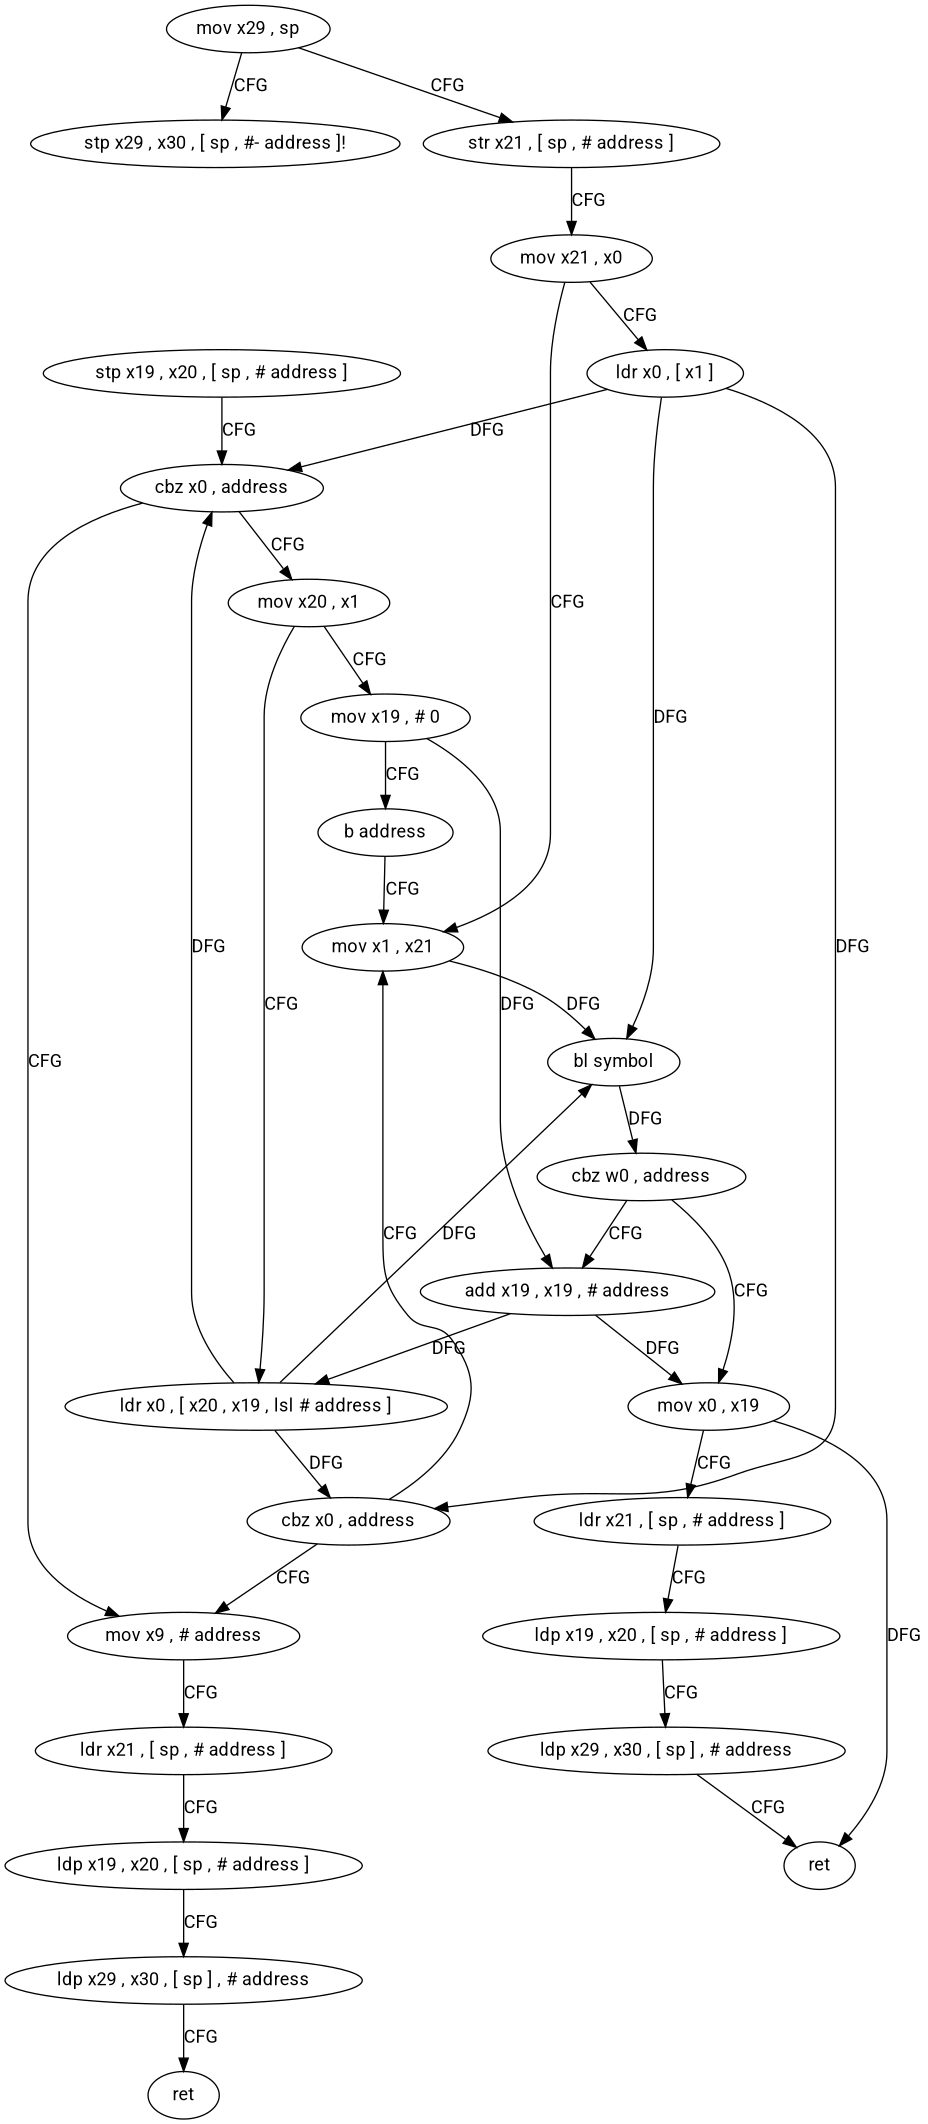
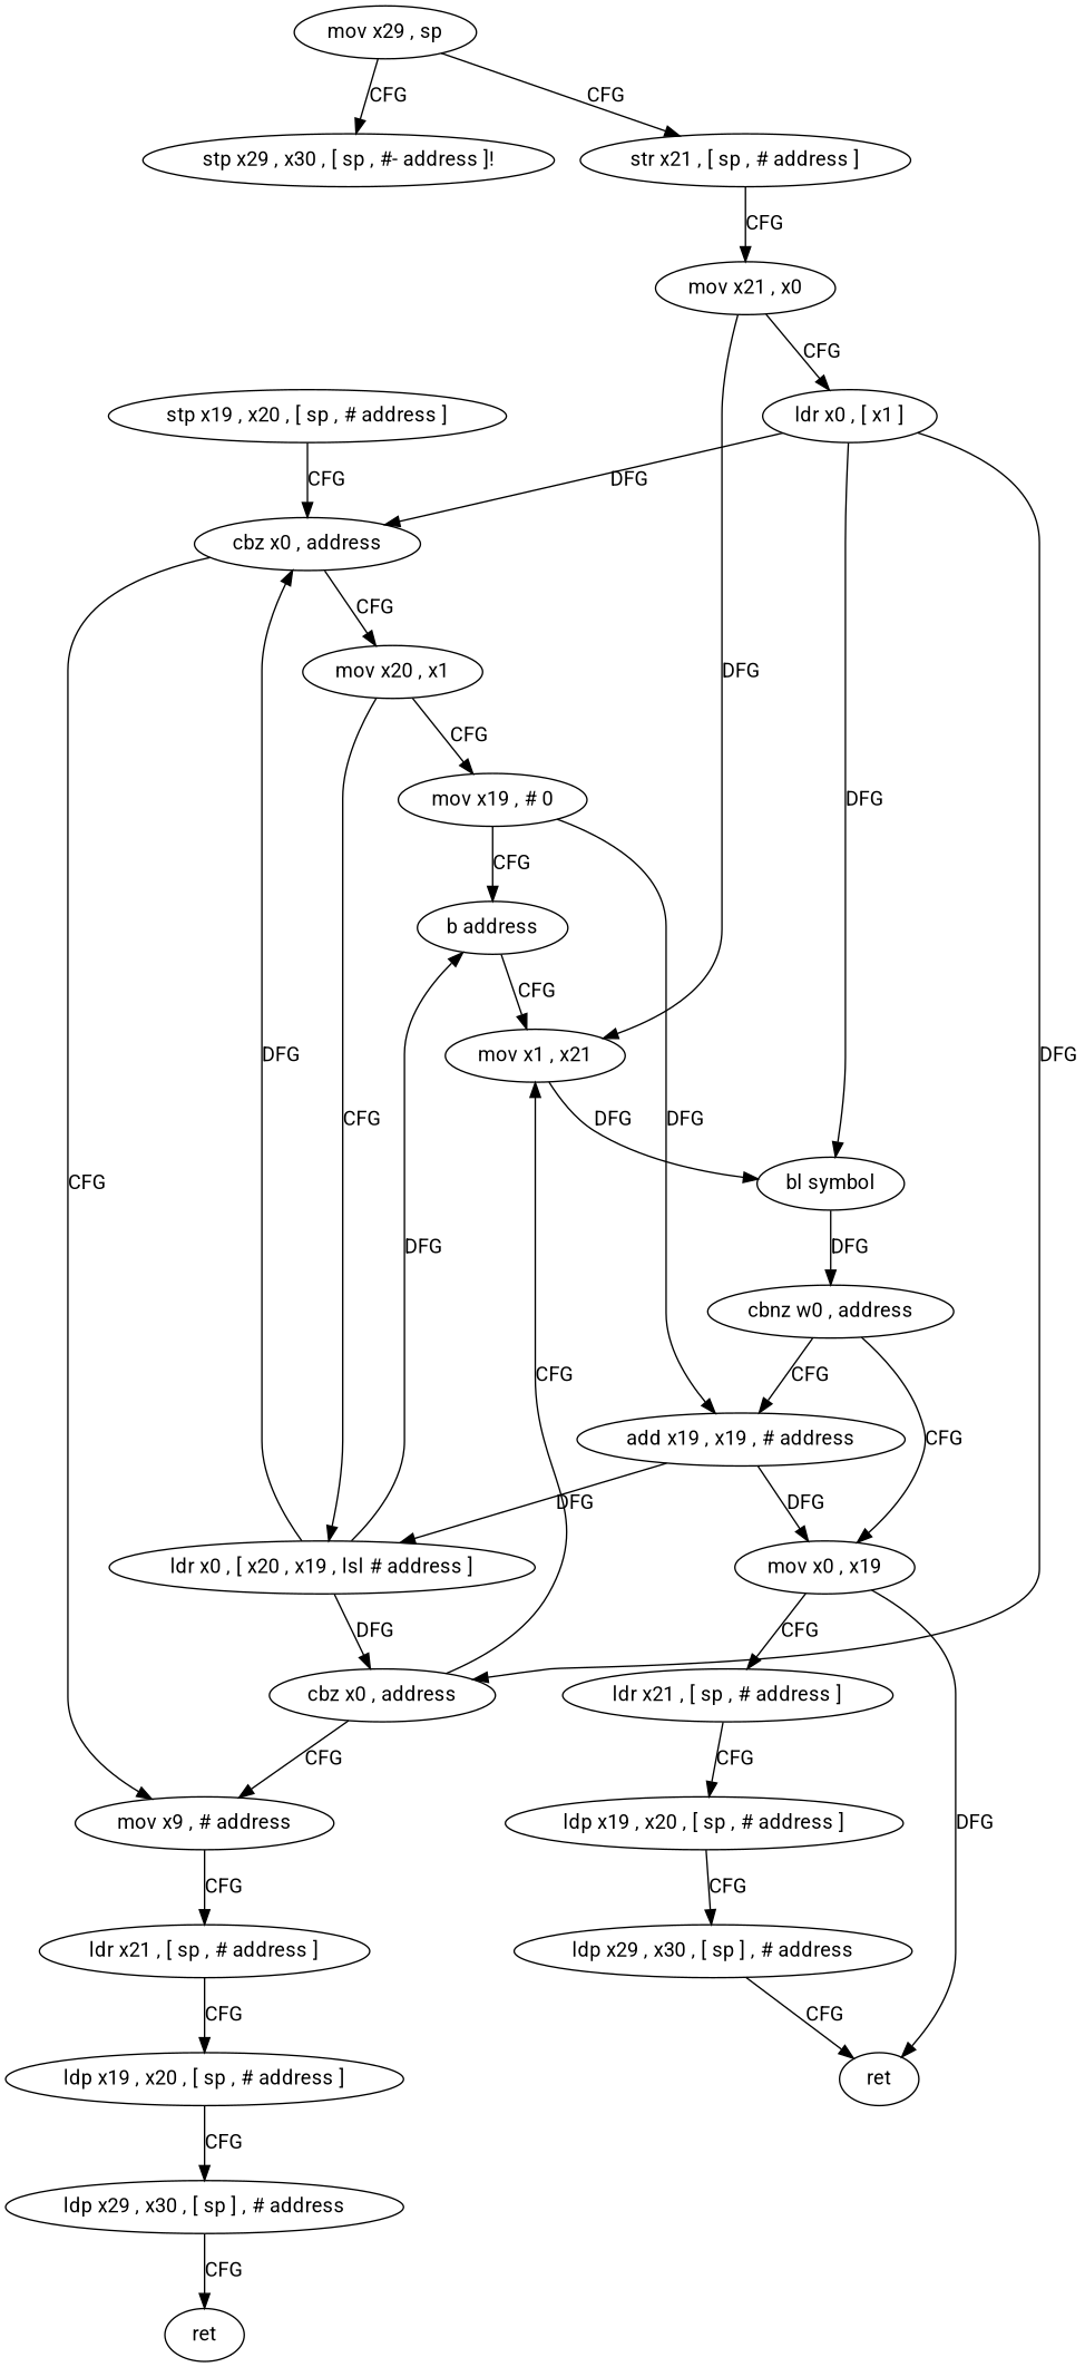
  digraph {
    fontname=Roboto
    node [fontname=Roboto]
    edge [fontname=Roboto]
    n1 [label="stp x29 , x30 , [ sp , #- address ]!"]
    n2 [label="mov x29 , sp"]
    n3 [label="str x21 , [ sp , # address ]"]
    n4 [label="mov x21 , x0"]
    n5 [label="ldr x0 , [ x1 ]"]
    n6 [label="mov x1 , x21"]
    n7 [label="cbz x0 , address"]
    n8 [label="bl symbol"]
    n9 [label="cbz x0 , address"]
    n10 [label="stp x19 , x20 , [ sp , # address ]"]
    n11 [label="mov x9 , # address"]
    n12 [label="mov x20 , x1"]
-   n13 [label="cbz w0 , address"]
+   n13 [label="cbnz w0 , address"]
    n14 [label="ldr x21 , [ sp , # address ]"]
    n15 [label="mov x19 , # 0"]
    n16 [label="ldr x0 , [ x20 , x19 , lsl # address ]"]
    n17 [label="ldp x19 , x20 , [ sp , # address ]"]
    n18 [label="b address"]
    n19 [label="add x19 , x19 , # address"]
    n20 [label="ldp x29 , x30 , [ sp ] , # address"]
    n21 [label=ret]
    n22 [label="mov x0 , x19"]
    n23 [label="ldr x21 , [ sp , # address ]"]
    n24 [label=ret]
    n25 [label="ldp x19 , x20 , [ sp , # address ]"]
    n26 [label="ldp x29 , x30 , [ sp ] , # address"]
    n2 -> n1 [label=CFG]
    n2 -> n3 [label=CFG]
    n3 -> n4 [label=CFG]
    n4 -> n5 [label=CFG]
-   n4 -> n6 [label=CFG]
+   n4 -> n6 [label=DFG]
    n5 -> n7 [label=DFG]
    n5 -> n8 [label=DFG]
    n5 -> n9 [label=DFG]
    n6 -> n8 [label=DFG]
    n7 -> n11 [label=CFG]
    n7 -> n12 [label=CFG]
    n8 -> n13 [label=DFG]
    n9 -> n6 [label=CFG]
    n9 -> n11 [label=CFG]
    n10 -> n7 [label=CFG]
    n11 -> n14 [label=CFG]
    n12 -> n15 [label=CFG]
    n12 -> n16 [label=CFG]
    n13 -> n19 [label=CFG]
    n13 -> n22 [label=CFG]
    n14 -> n17 [label=CFG]
    n15 -> n18 [label=CFG]
    n15 -> n19 [label=DFG]
    n16 -> n7 [label=DFG]
-   n16 -> n8 [label=DFG]
+   n16 -> n18 [label=DFG]
    n16 -> n9 [label=DFG]
    n17 -> n20 [label=CFG]
    n18 -> n6 [label=CFG]
    n19 -> n16 [label=DFG]
    n19 -> n22 [label=DFG]
    n20 -> n21 [label=CFG]
    n22 -> n23 [label=CFG]
    n22 -> n24 [label=DFG]
    n23 -> n25 [label=CFG]
    n25 -> n26 [label=CFG]
    n26 -> n24 [label=CFG]
  }
